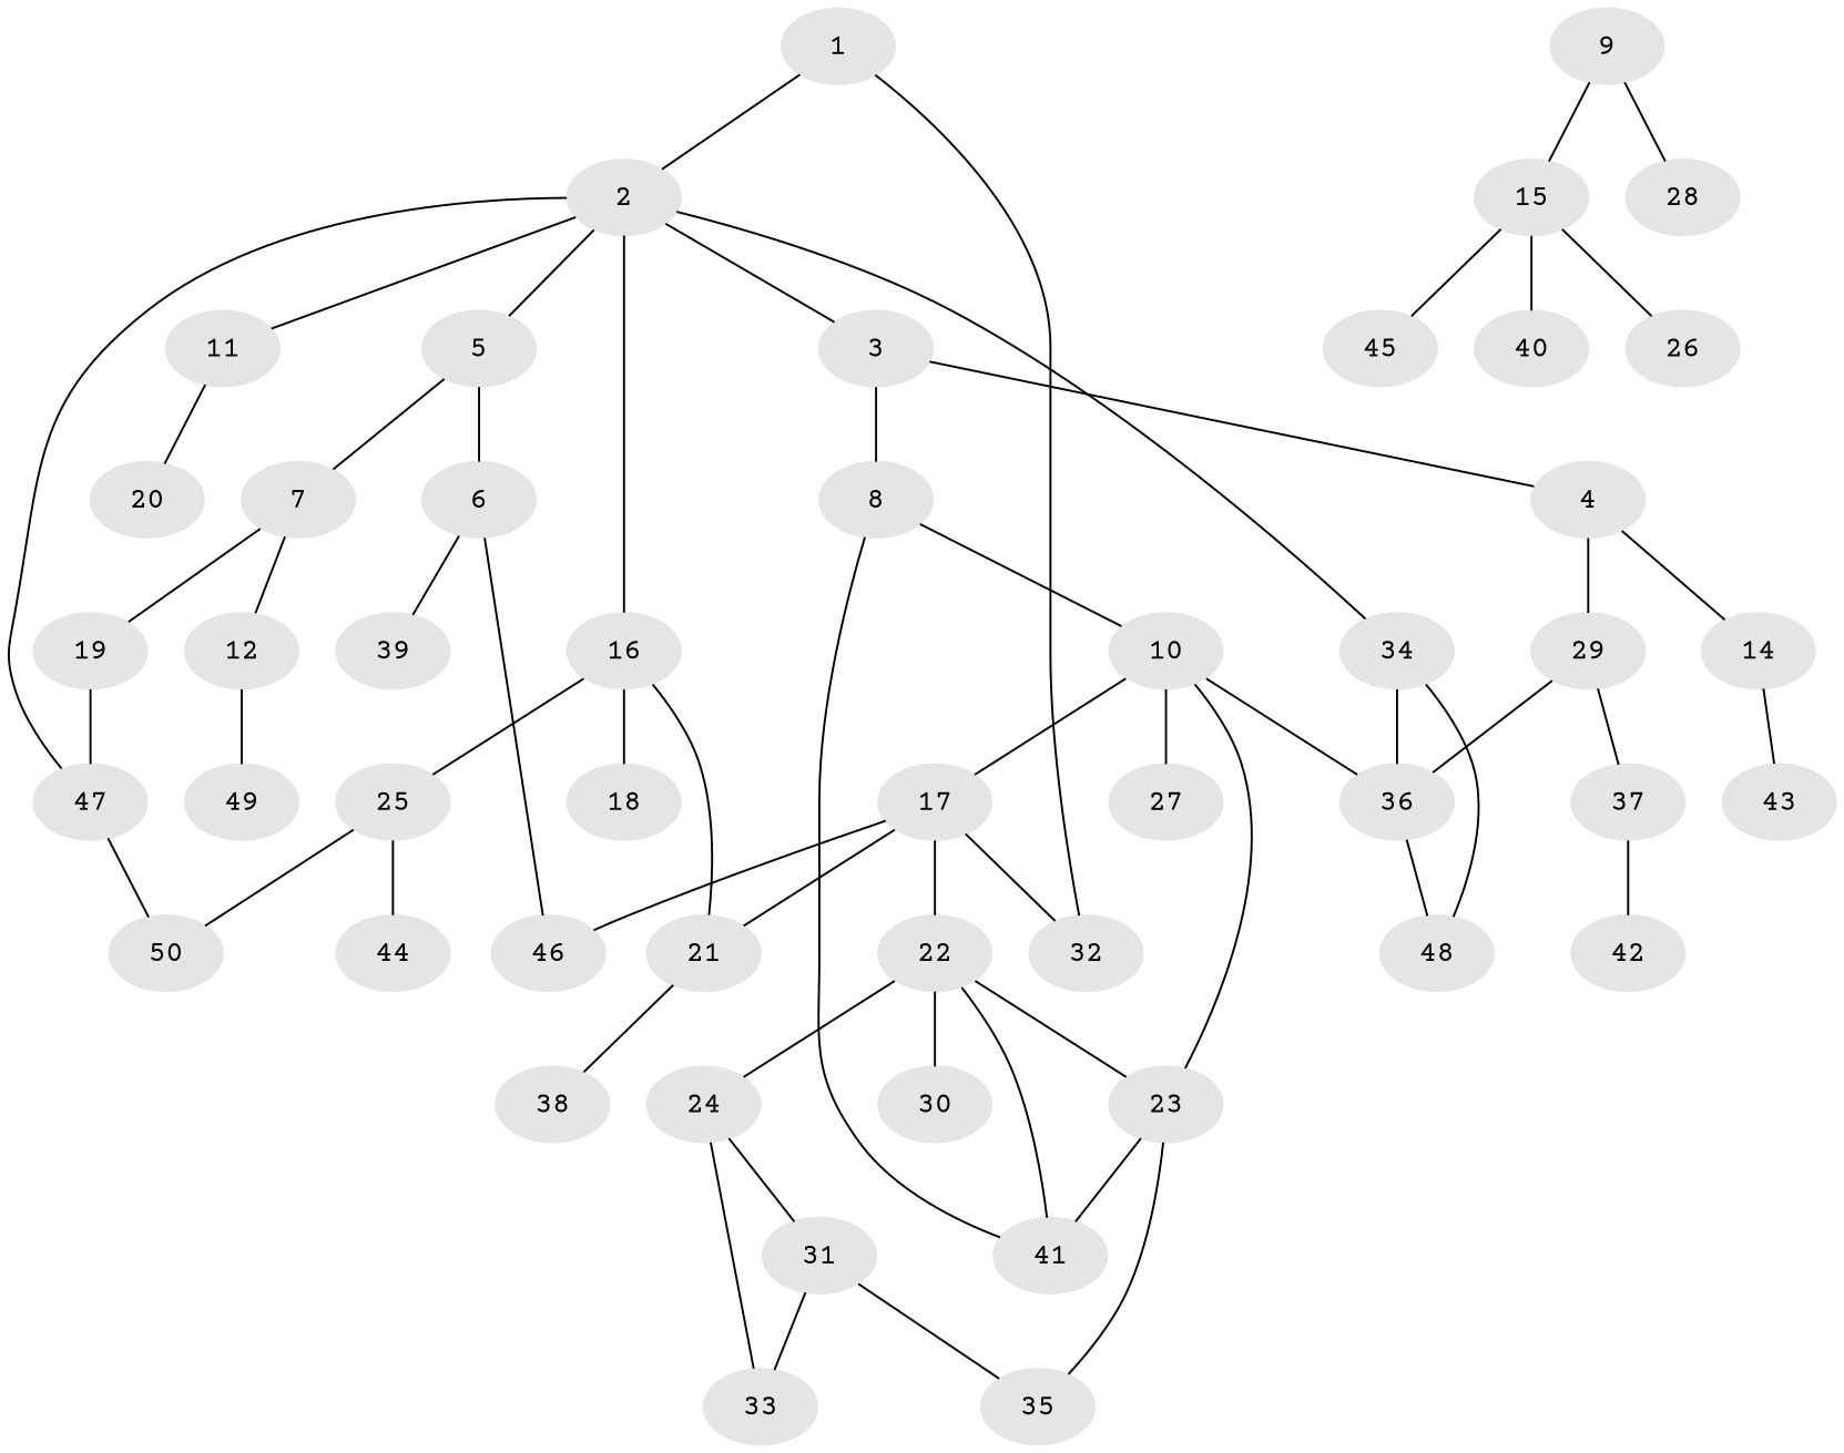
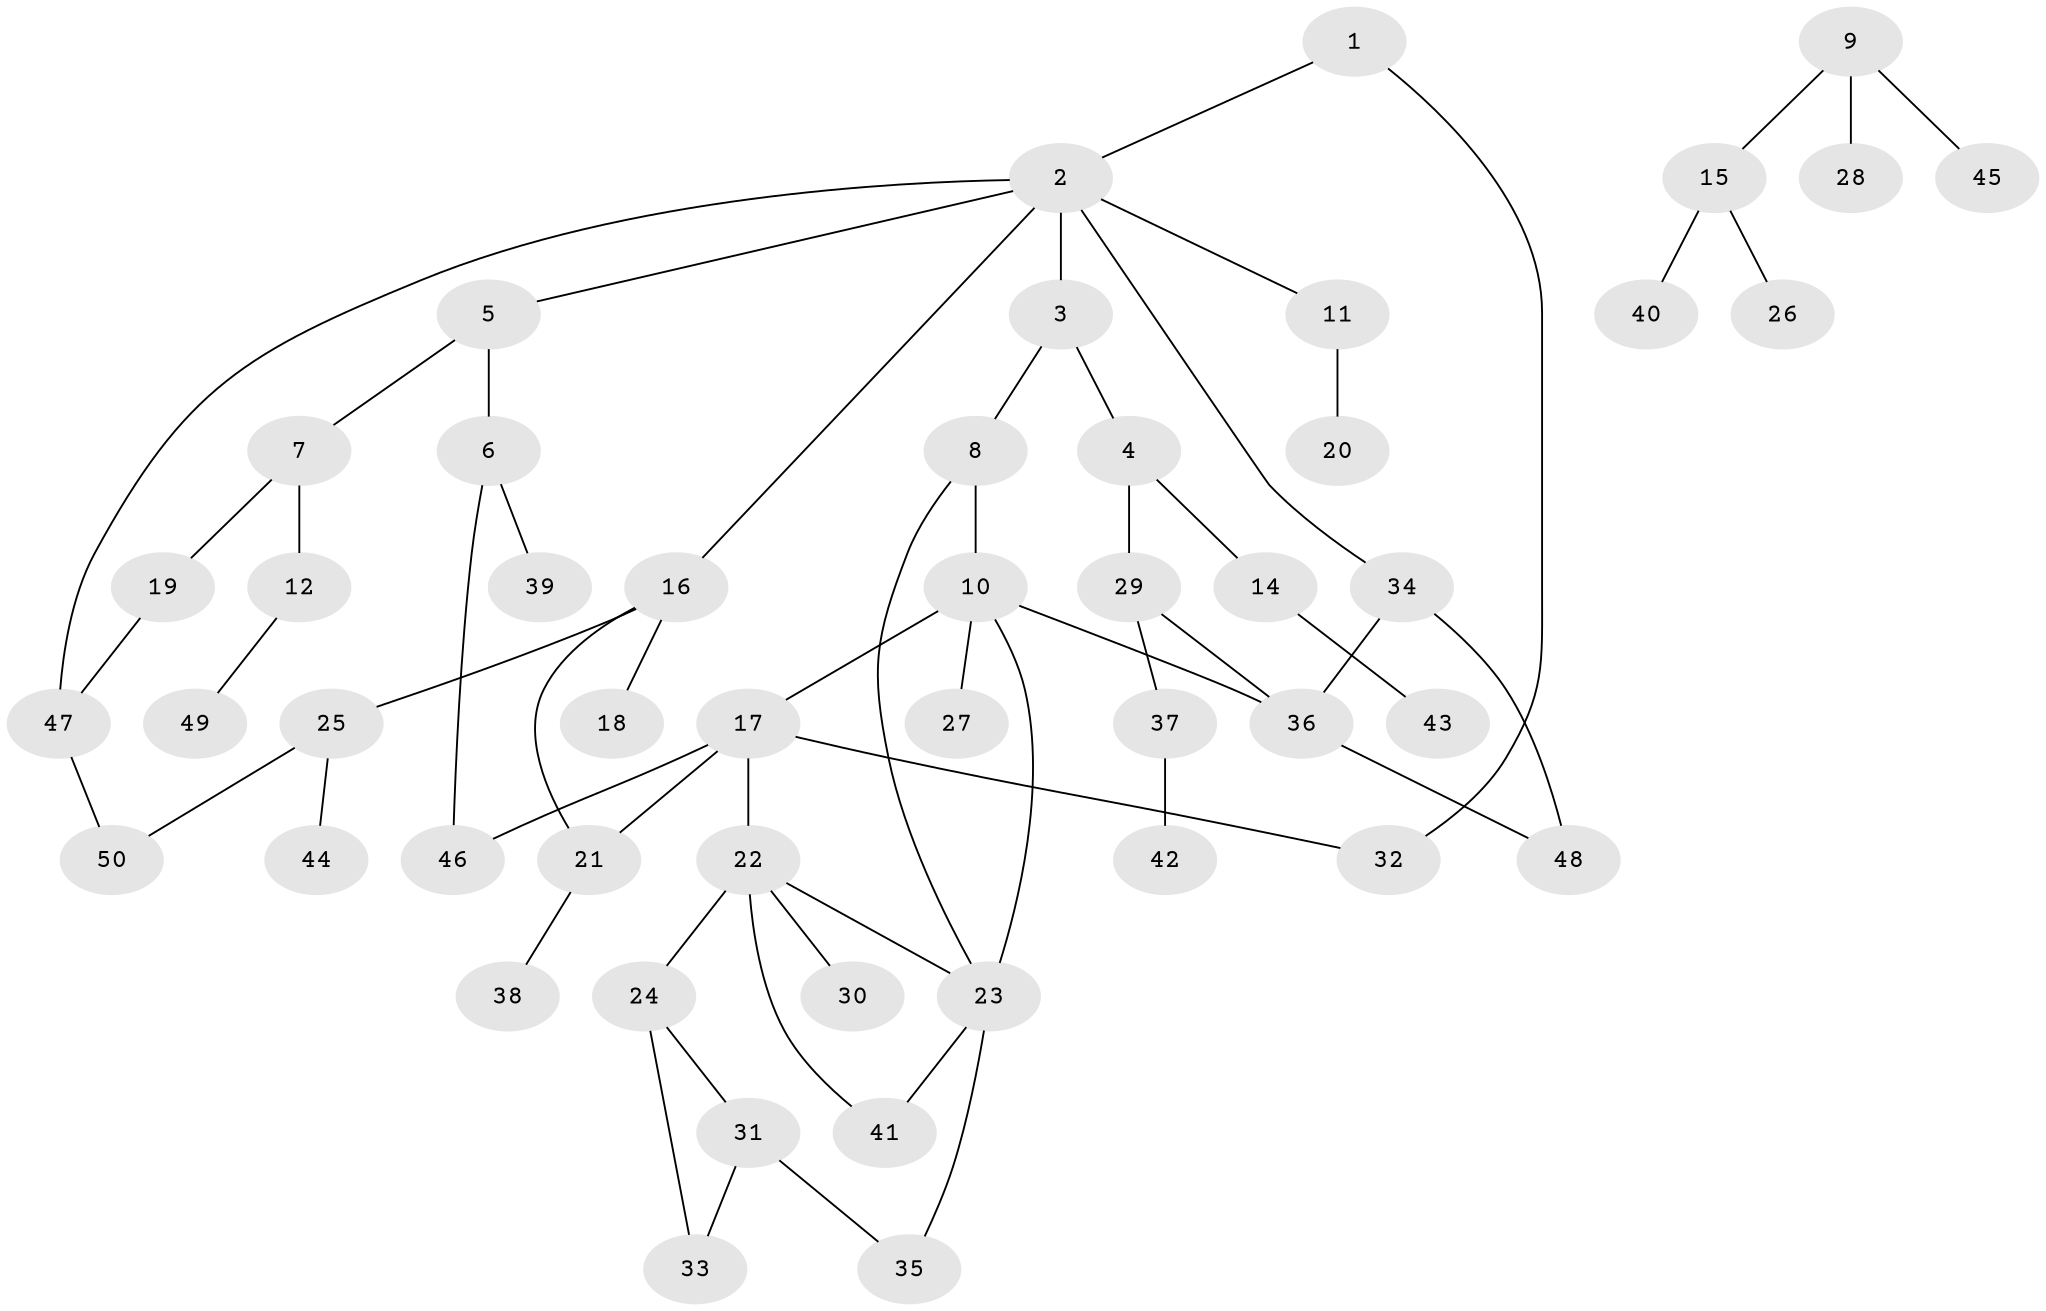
  graph {
    fontname="Courier Prime"
    node [color=gray90 fontname="Courier Prime" style=filled]
    edge [fontname="Courier Prime"]
    1
    2
    32
    3
    5
    11
    16
    34
    47
    4
    8
    6
    7
    9
    15
    28
    45
    20
    18
    21
    25
    36
    48
    50
    14
    29
    10
    41
    43
    37
    39
    46
    12
    19
    49
    17
    23
    27
    40
    26
    22
    35
    38
    44
    24
    30
    31
    33
    42
    1 -- 2
    1 -- 32
    2 -- 3
    2 -- 5
    2 -- 11
    2 -- 16
    2 -- 34
    2 -- 47
    3 -- 4
    3 -- 8
    5 -- 6
    5 -- 7
    11 -- 20
    16 -- 18
    16 -- 21
    16 -- 25
    34 -- 36
    34 -- 48
    47 -- 50
    4 -- 14
    4 -- 29
    8 -- 10
-   8 -- 41
+   8 -- 23
    6 -- 39
    6 -- 46
    7 -- 12
    7 -- 19
    9 -- 15
    9 -- 28
-   15 -- 45
+   9 -- 45
    15 -- 40
    15 -- 26
    21 -- 38
    25 -- 50
    25 -- 44
    36 -- 48
    14 -- 43
    29 -- 36
    29 -- 37
    10 -- 36
    10 -- 17
    10 -- 23
    10 -- 27
    37 -- 42
    12 -- 49
    19 -- 47
    17 -- 32
    17 -- 21
    17 -- 46
    17 -- 22
    23 -- 41
    23 -- 35
    22 -- 41
    22 -- 23
    22 -- 24
    22 -- 30
    24 -- 31
    24 -- 33
    31 -- 35
    31 -- 33
  }
